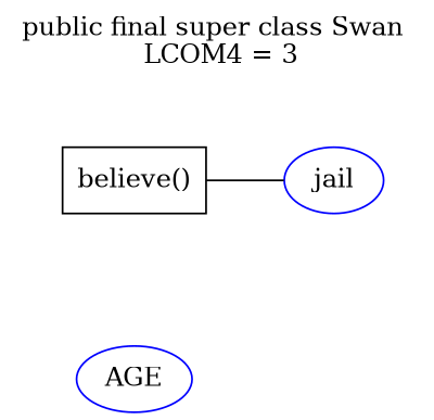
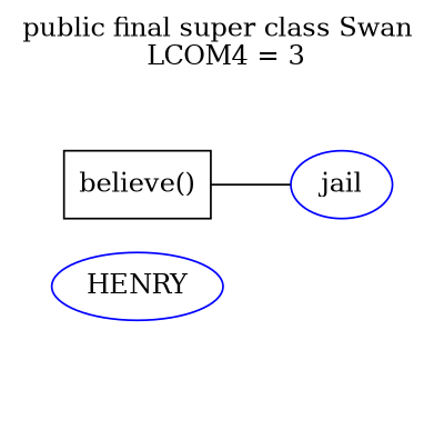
  graph {
    label="public final super class Swan \n LCOM4 = 3"
    labelloc=t
    rankdir=LR
    node [color=blue shape=ellipse]
-   n1 [label=AGE]
+   n2 [label=HENRY]
    n3 [label=jail]
    n4 [color=black label="believe()" shape=rectangle]
    n4 -- n3
  }
